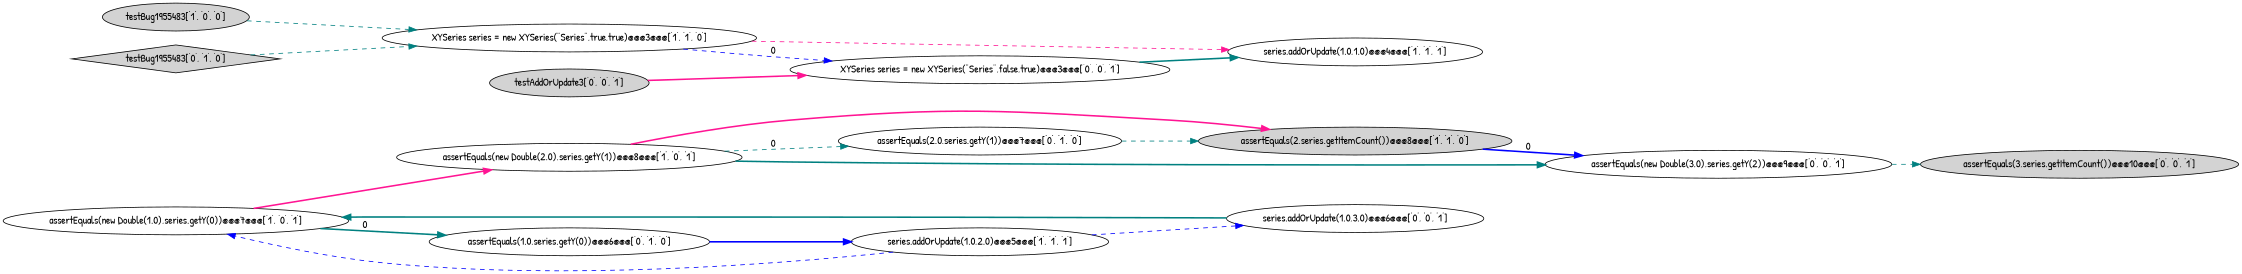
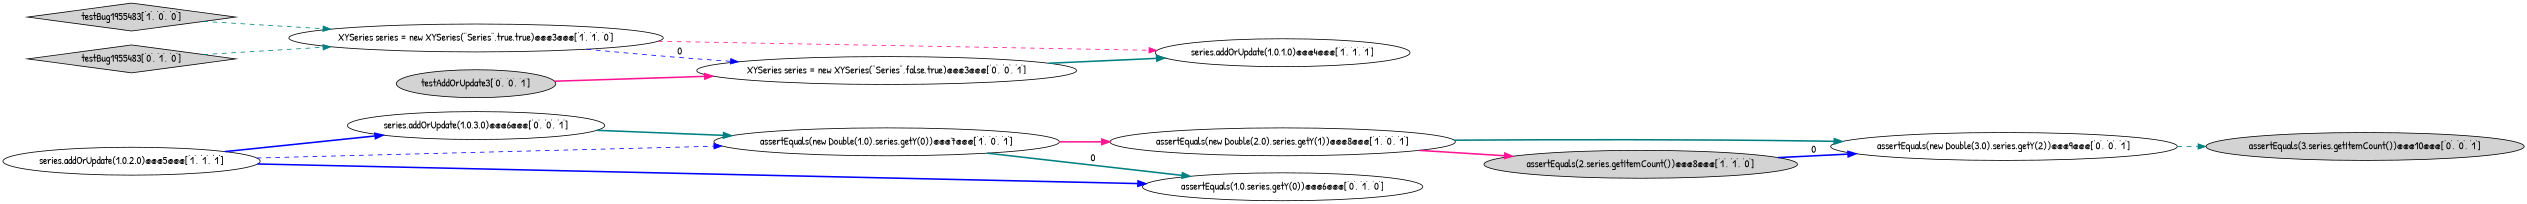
  digraph {
    fontname="Patrick Hand"
    rankdir=LR
    node [fillcolor=white fontname="Patrick Hand" shape=ellipse style=filled]
    edge [color=teal fontname="Patrick Hand" style=bold]
    n1 [label="assertEquals(new Double(1.0),series.getY(0))@@@7@@@['1', '0', '1']"]
    n2 [label="assertEquals(1.0,series.getY(0))@@@6@@@['0', '1', '0']"]
    n3 [label="assertEquals(new Double(2.0),series.getY(1))@@@8@@@['1', '0', '1']"]
-   n4 [label="assertEquals(2.0,series.getY(1))@@@7@@@['0', '1', '0']"]
    n5 [label="assertEquals(new Double(3.0),series.getY(2))@@@9@@@['0', '0', '1']"]
    n6 [fillcolor=lightgray label="assertEquals(2,series.getItemCount())@@@8@@@['1', '1', '0']"]
    n7 [label="series.addOrUpdate(1.0,2.0)@@@5@@@['1', '1', '1']"]
    n8 [label="series.addOrUpdate(1.0,3.0)@@@6@@@['0', '0', '1']"]
    n9 [label="series.addOrUpdate(1.0,1.0)@@@4@@@['1', '1', '1']"]
    n10 [label="XYSeries series = new XYSeries(\"Series\",false,true)@@@3@@@['0', '0', '1']"]
    n11 [label="XYSeries series = new XYSeries(\"Series\",true,true)@@@3@@@['1', '1', '0']"]
-   n12 [fillcolor=lightgray label="testBug1955483['1', '0', '0']"]
+   n12 [fillcolor=lightgray label="testBug1955483['1', '0', '0']" shape=diamond]
    n13 [fillcolor=lightgray label="assertEquals(3,series.getItemCount())@@@10@@@['0', '0', '1']"]
    n14 [fillcolor=lightgray label="testBug1955483['0', '1', '0']" shape=diamond]
    n15 [fillcolor=lightgray label="testAddOrUpdate3['0', '0', '1']"]
    n1 -> n2 [label=0]
    n1 -> n3 [color=deeppink]
-   n3 -> n4 [label=0 style=dashed]
    n3 -> n5
    n3 -> n6 [color=deeppink]
-   n4 -> n6 [style=dashed]
    n5 -> n13 [style=dashed]
    n6 -> n5 [color=blue label=0]
    n7 -> n1 [color=blue style=dashed]
-   n2 -> n7 [color=blue]
-   n7 -> n8 [color=blue style=dashed]
+   n7 -> n2 [color=blue]
+   n7 -> n8 [color=blue]
    n8 -> n1
    n10 -> n9
    n11 -> n9 [color=deeppink style=dashed]
    n11 -> n10 [color=blue label=0 style=dashed]
    n12 -> n11 [style=dashed]
    n14 -> n11 [style=dashed]
    n15 -> n10 [color=deeppink]
  }
